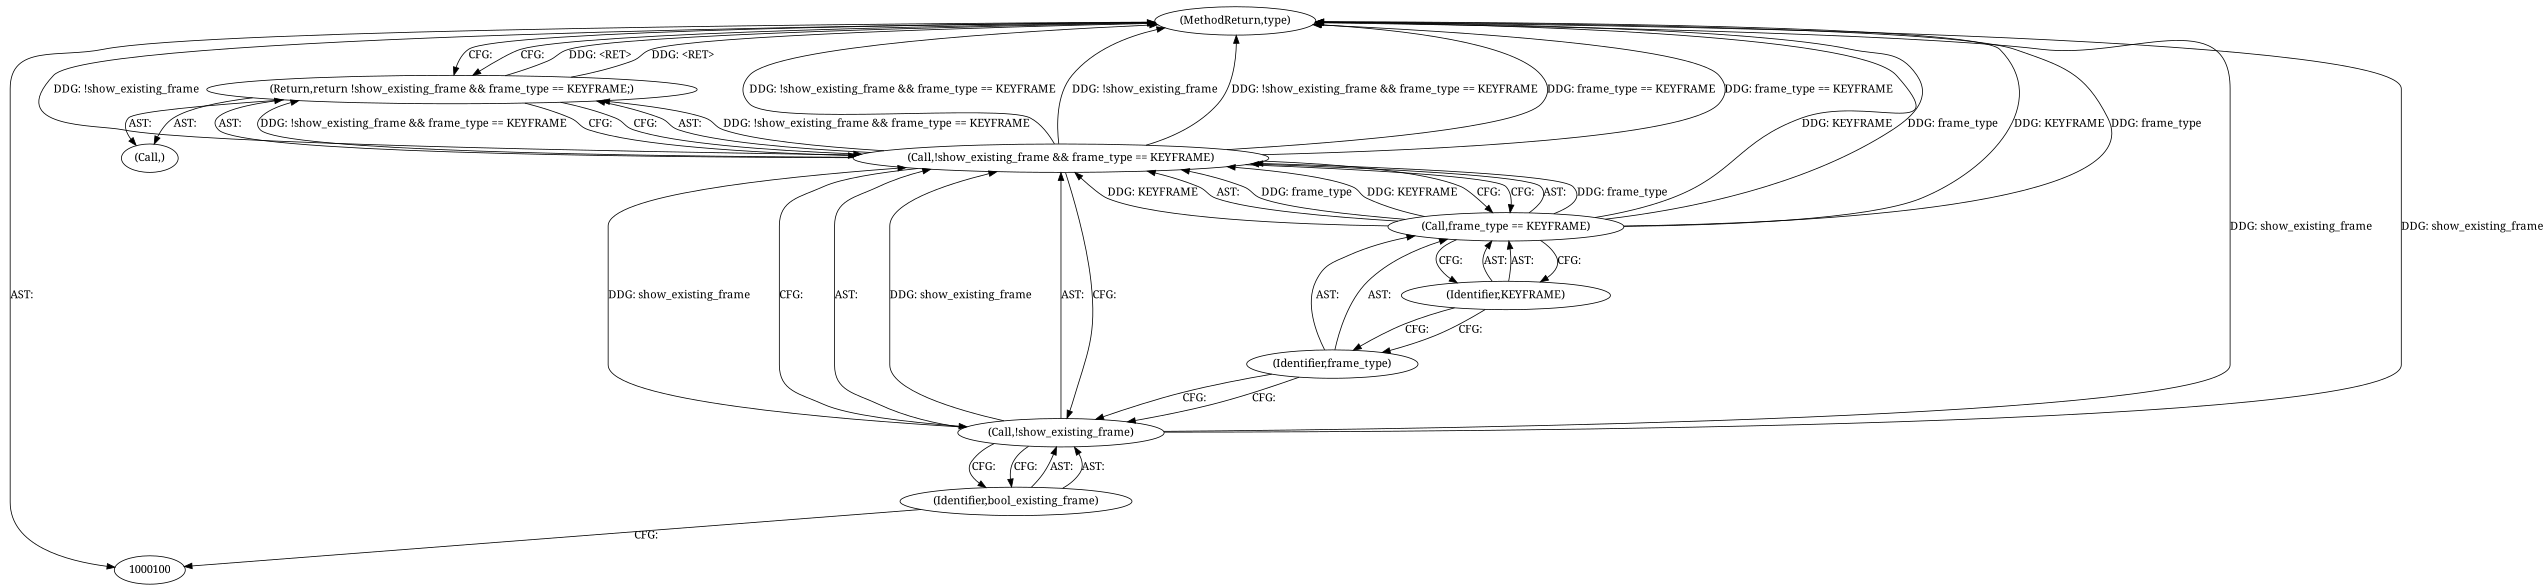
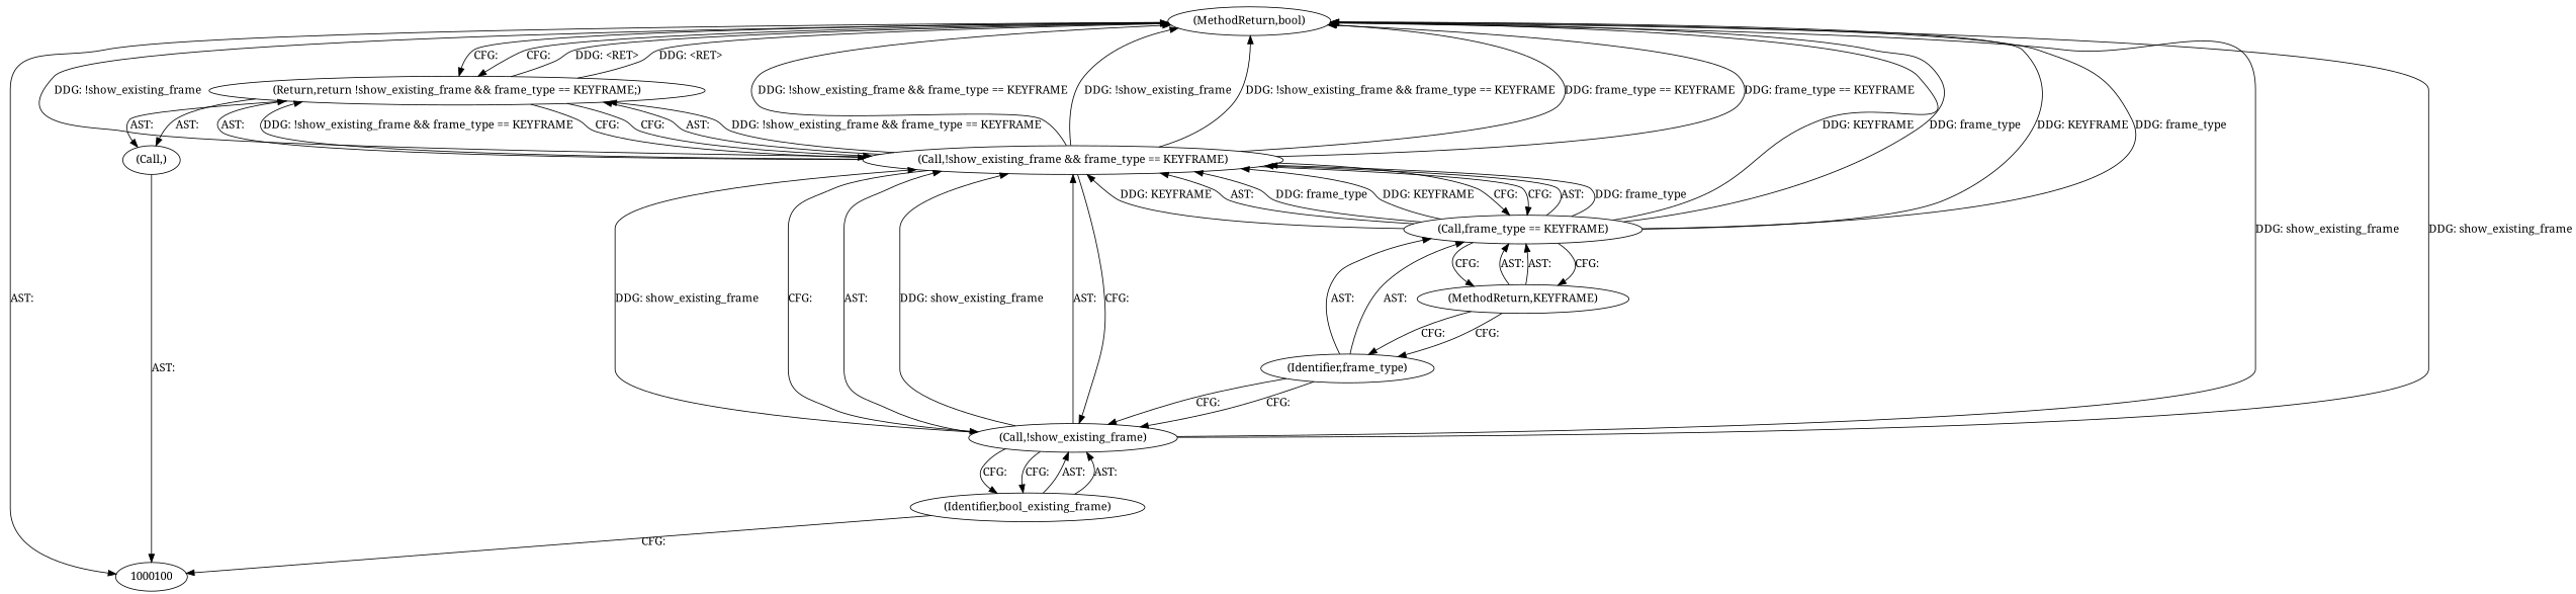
  digraph {
    fontname="Noto Serif"
    node [fontname="Noto Serif"]
    edge [fontname="Noto Serif"]
-   n1 [label="(MethodReturn,type)"]
+   n1 [label="(MethodReturn,bool)"]
    n2 [label="(Return,return !show_existing_frame && frame_type == KEYFRAME;)"]
    1000100
    n4 [label="(Call,)"]
    n5 [label="(Call,!show_existing_frame && frame_type == KEYFRAME)"]
    n6 [label="(Identifier,bool_existing_frame)"]
    n7 [label="(Call,!show_existing_frame)"]
    n8 [label="(Call,frame_type == KEYFRAME)"]
-   n9 [label="(Identifier,KEYFRAME)"]
+   n9 [label="(MethodReturn,KEYFRAME)"]
    n10 [label="(Identifier,frame_type)"]
    n1 -> n2 [label="CFG: "]
    n1 -> n2 [label="CFG: "]
    n1 -> 1000100 [label="AST: "]
    n2 -> n1 [label="DDG: <RET>"]
    n2 -> n1 [label="DDG: <RET>"]
    n2 -> n4 [label="AST: "]
    n2 -> n4 [label="AST: "]
    n2 -> n5 [label="CFG: "]
    n2 -> n5 [label="CFG: "]
+   n4 -> 1000100 [label="AST: "]
    n5 -> n1 [label="DDG: !show_existing_frame"]
    n5 -> n1 [label="DDG: !show_existing_frame && frame_type == KEYFRAME"]
    n5 -> n1 [label="DDG: frame_type == KEYFRAME"]
    n5 -> n1 [label="DDG: !show_existing_frame"]
    n5 -> n1 [label="DDG: !show_existing_frame && frame_type == KEYFRAME"]
    n5 -> n1 [label="DDG: frame_type == KEYFRAME"]
    n5 -> n2 [label="AST: "]
    n5 -> n2 [label="DDG: !show_existing_frame && frame_type == KEYFRAME"]
    n5 -> n2 [label="AST: "]
    n5 -> n2 [label="DDG: !show_existing_frame && frame_type == KEYFRAME"]
    n5 -> n7 [label="CFG: "]
    n5 -> n7 [label="CFG: "]
    n5 -> n8 [label="CFG: "]
    n5 -> n8 [label="CFG: "]
    n6 -> 1000100 [label="CFG: "]
    n6 -> n7 [label="AST: "]
    n6 -> n7 [label="AST: "]
    n7 -> n1 [label="DDG: show_existing_frame"]
    n7 -> n1 [label="DDG: show_existing_frame"]
    n7 -> n5 [label="AST: "]
    n7 -> n5 [label="DDG: show_existing_frame"]
    n7 -> n5 [label="AST: "]
    n7 -> n5 [label="DDG: show_existing_frame"]
    n7 -> n6 [label="CFG: "]
    n7 -> n6 [label="CFG: "]
    n8 -> n1 [label="DDG: KEYFRAME"]
    n8 -> n1 [label="DDG: frame_type"]
    n8 -> n1 [label="DDG: KEYFRAME"]
    n8 -> n1 [label="DDG: frame_type"]
    n8 -> n5 [label="AST: "]
    n8 -> n5 [label="DDG: frame_type"]
    n8 -> n5 [label="DDG: KEYFRAME"]
    n8 -> n5 [label="AST: "]
    n8 -> n5 [label="DDG: frame_type"]
    n8 -> n5 [label="DDG: KEYFRAME"]
    n8 -> n9 [label="CFG: "]
    n8 -> n9 [label="CFG: "]
    n9 -> n8 [label="AST: "]
    n9 -> n8 [label="AST: "]
    n9 -> n10 [label="CFG: "]
    n9 -> n10 [label="CFG: "]
    n10 -> n7 [label="CFG: "]
    n10 -> n7 [label="CFG: "]
    n10 -> n8 [label="AST: "]
    n10 -> n8 [label="AST: "]
  }
